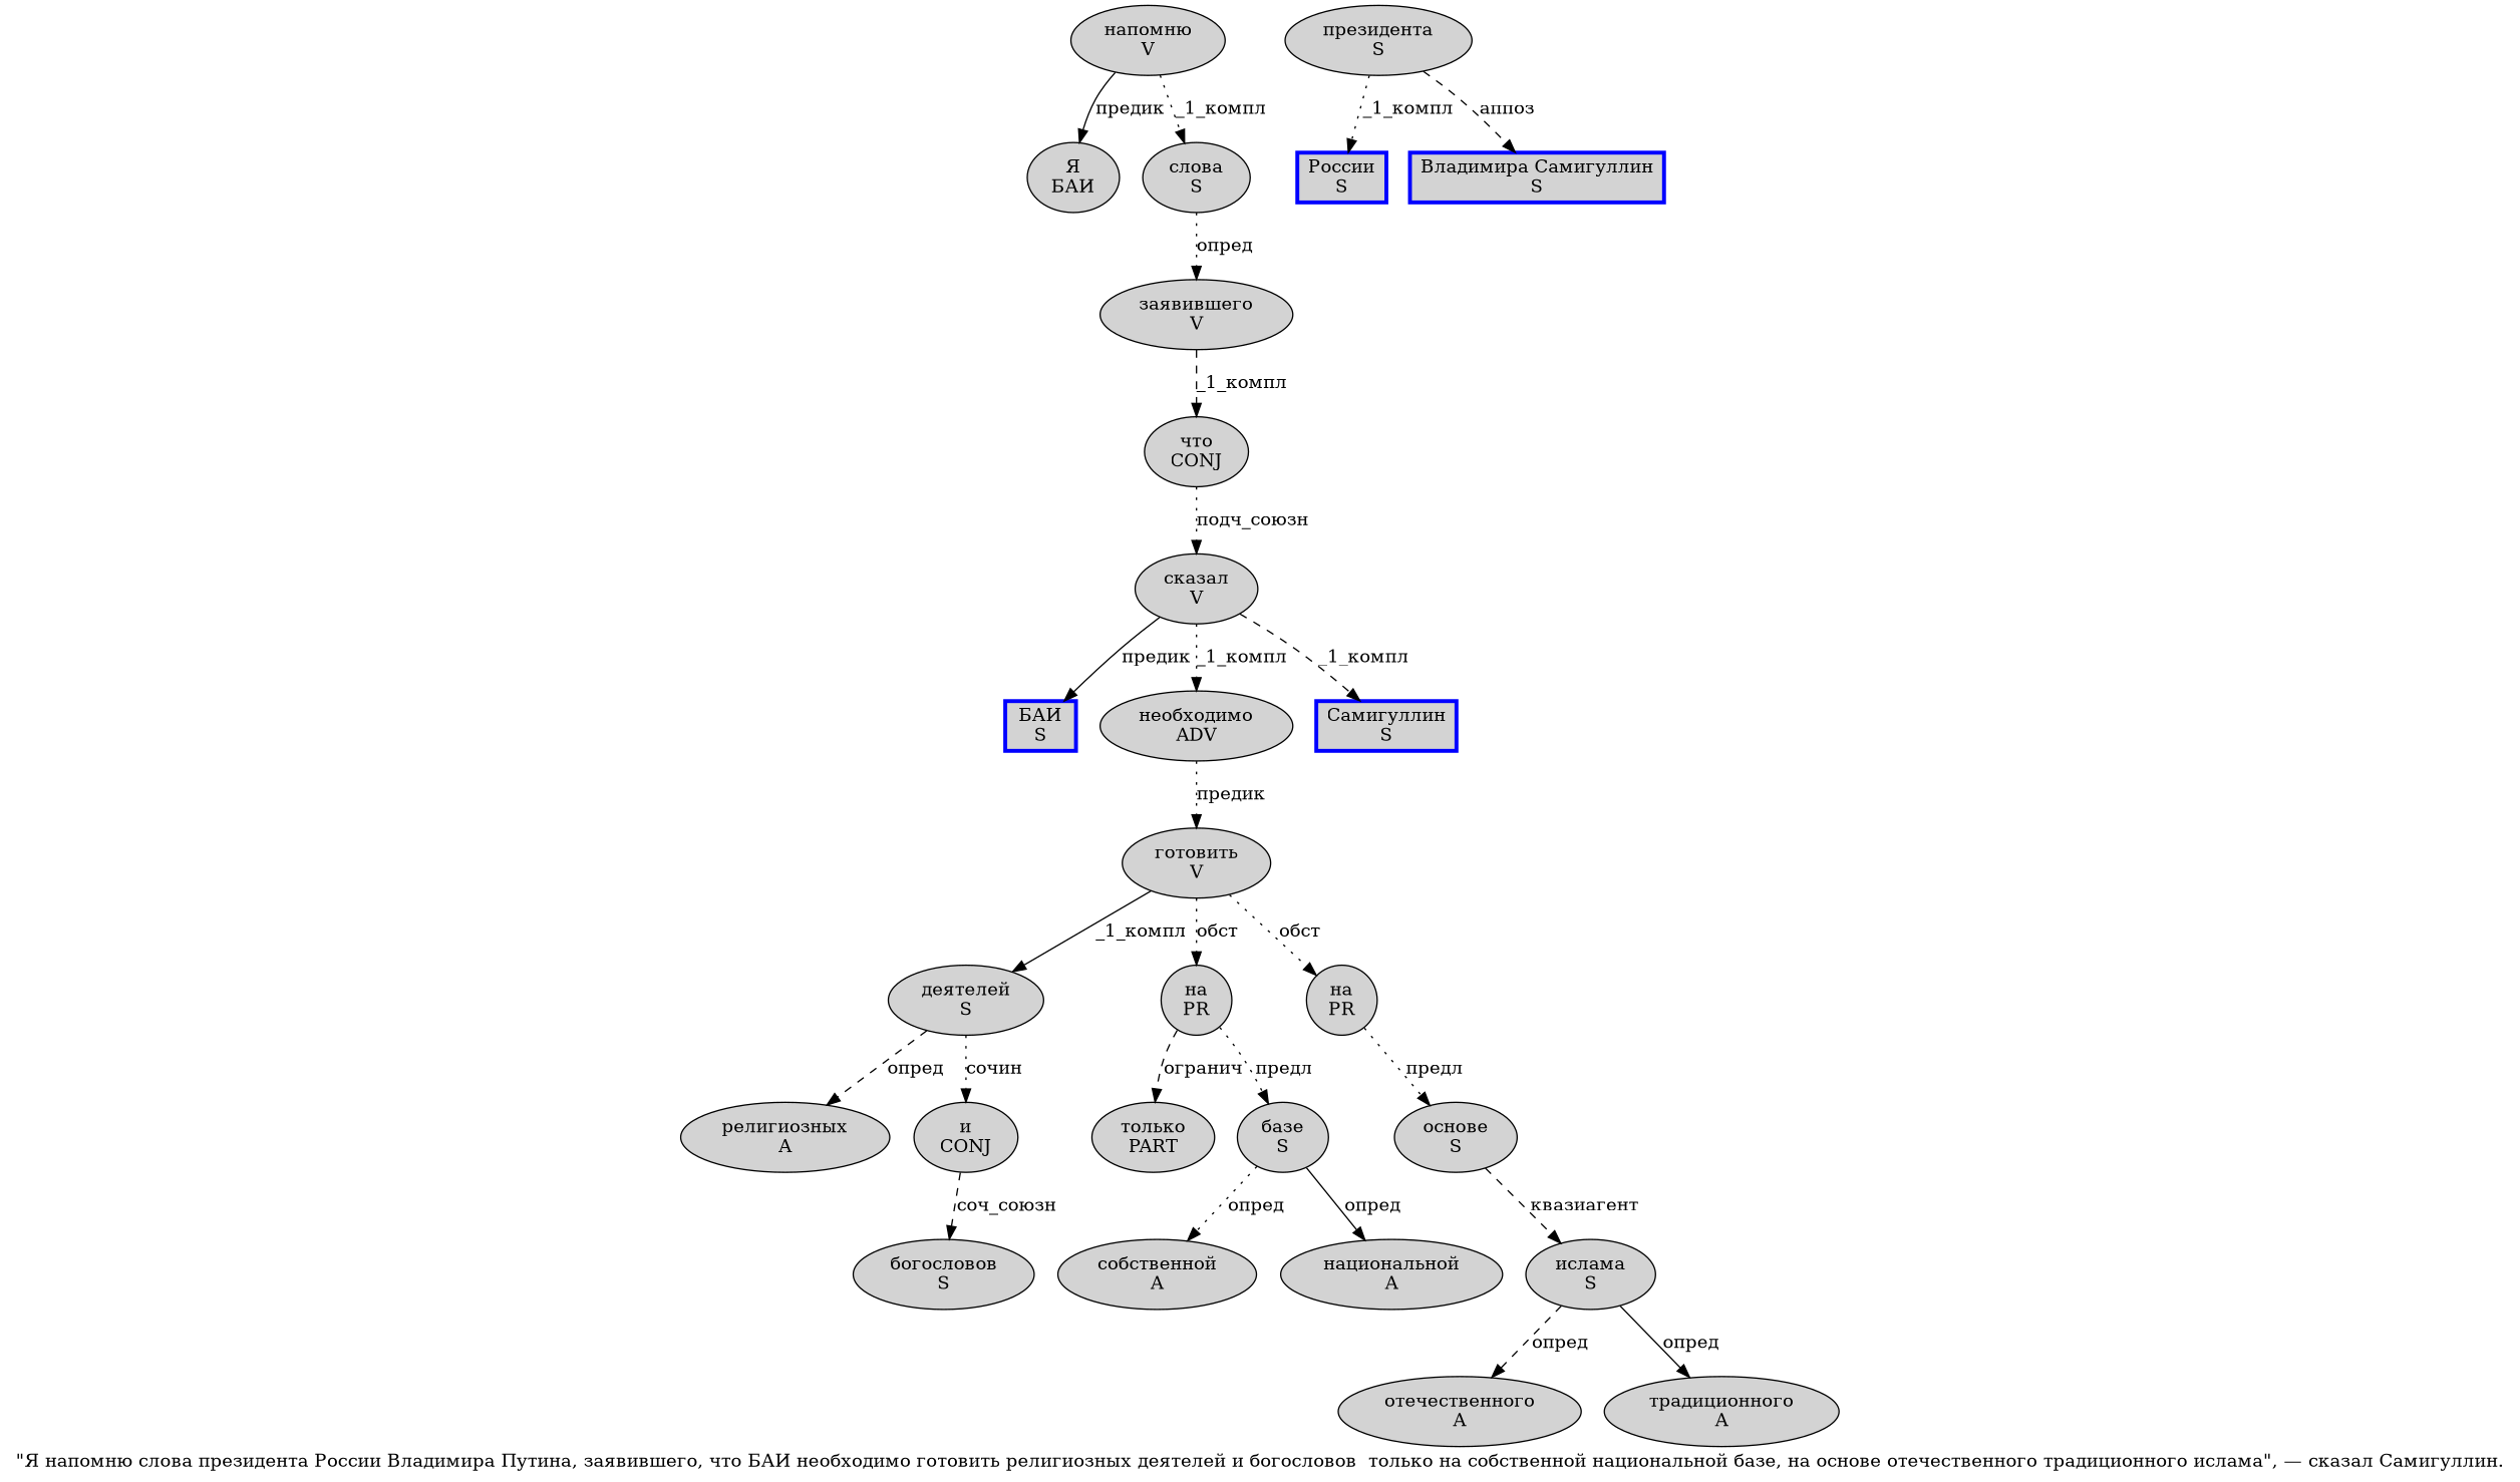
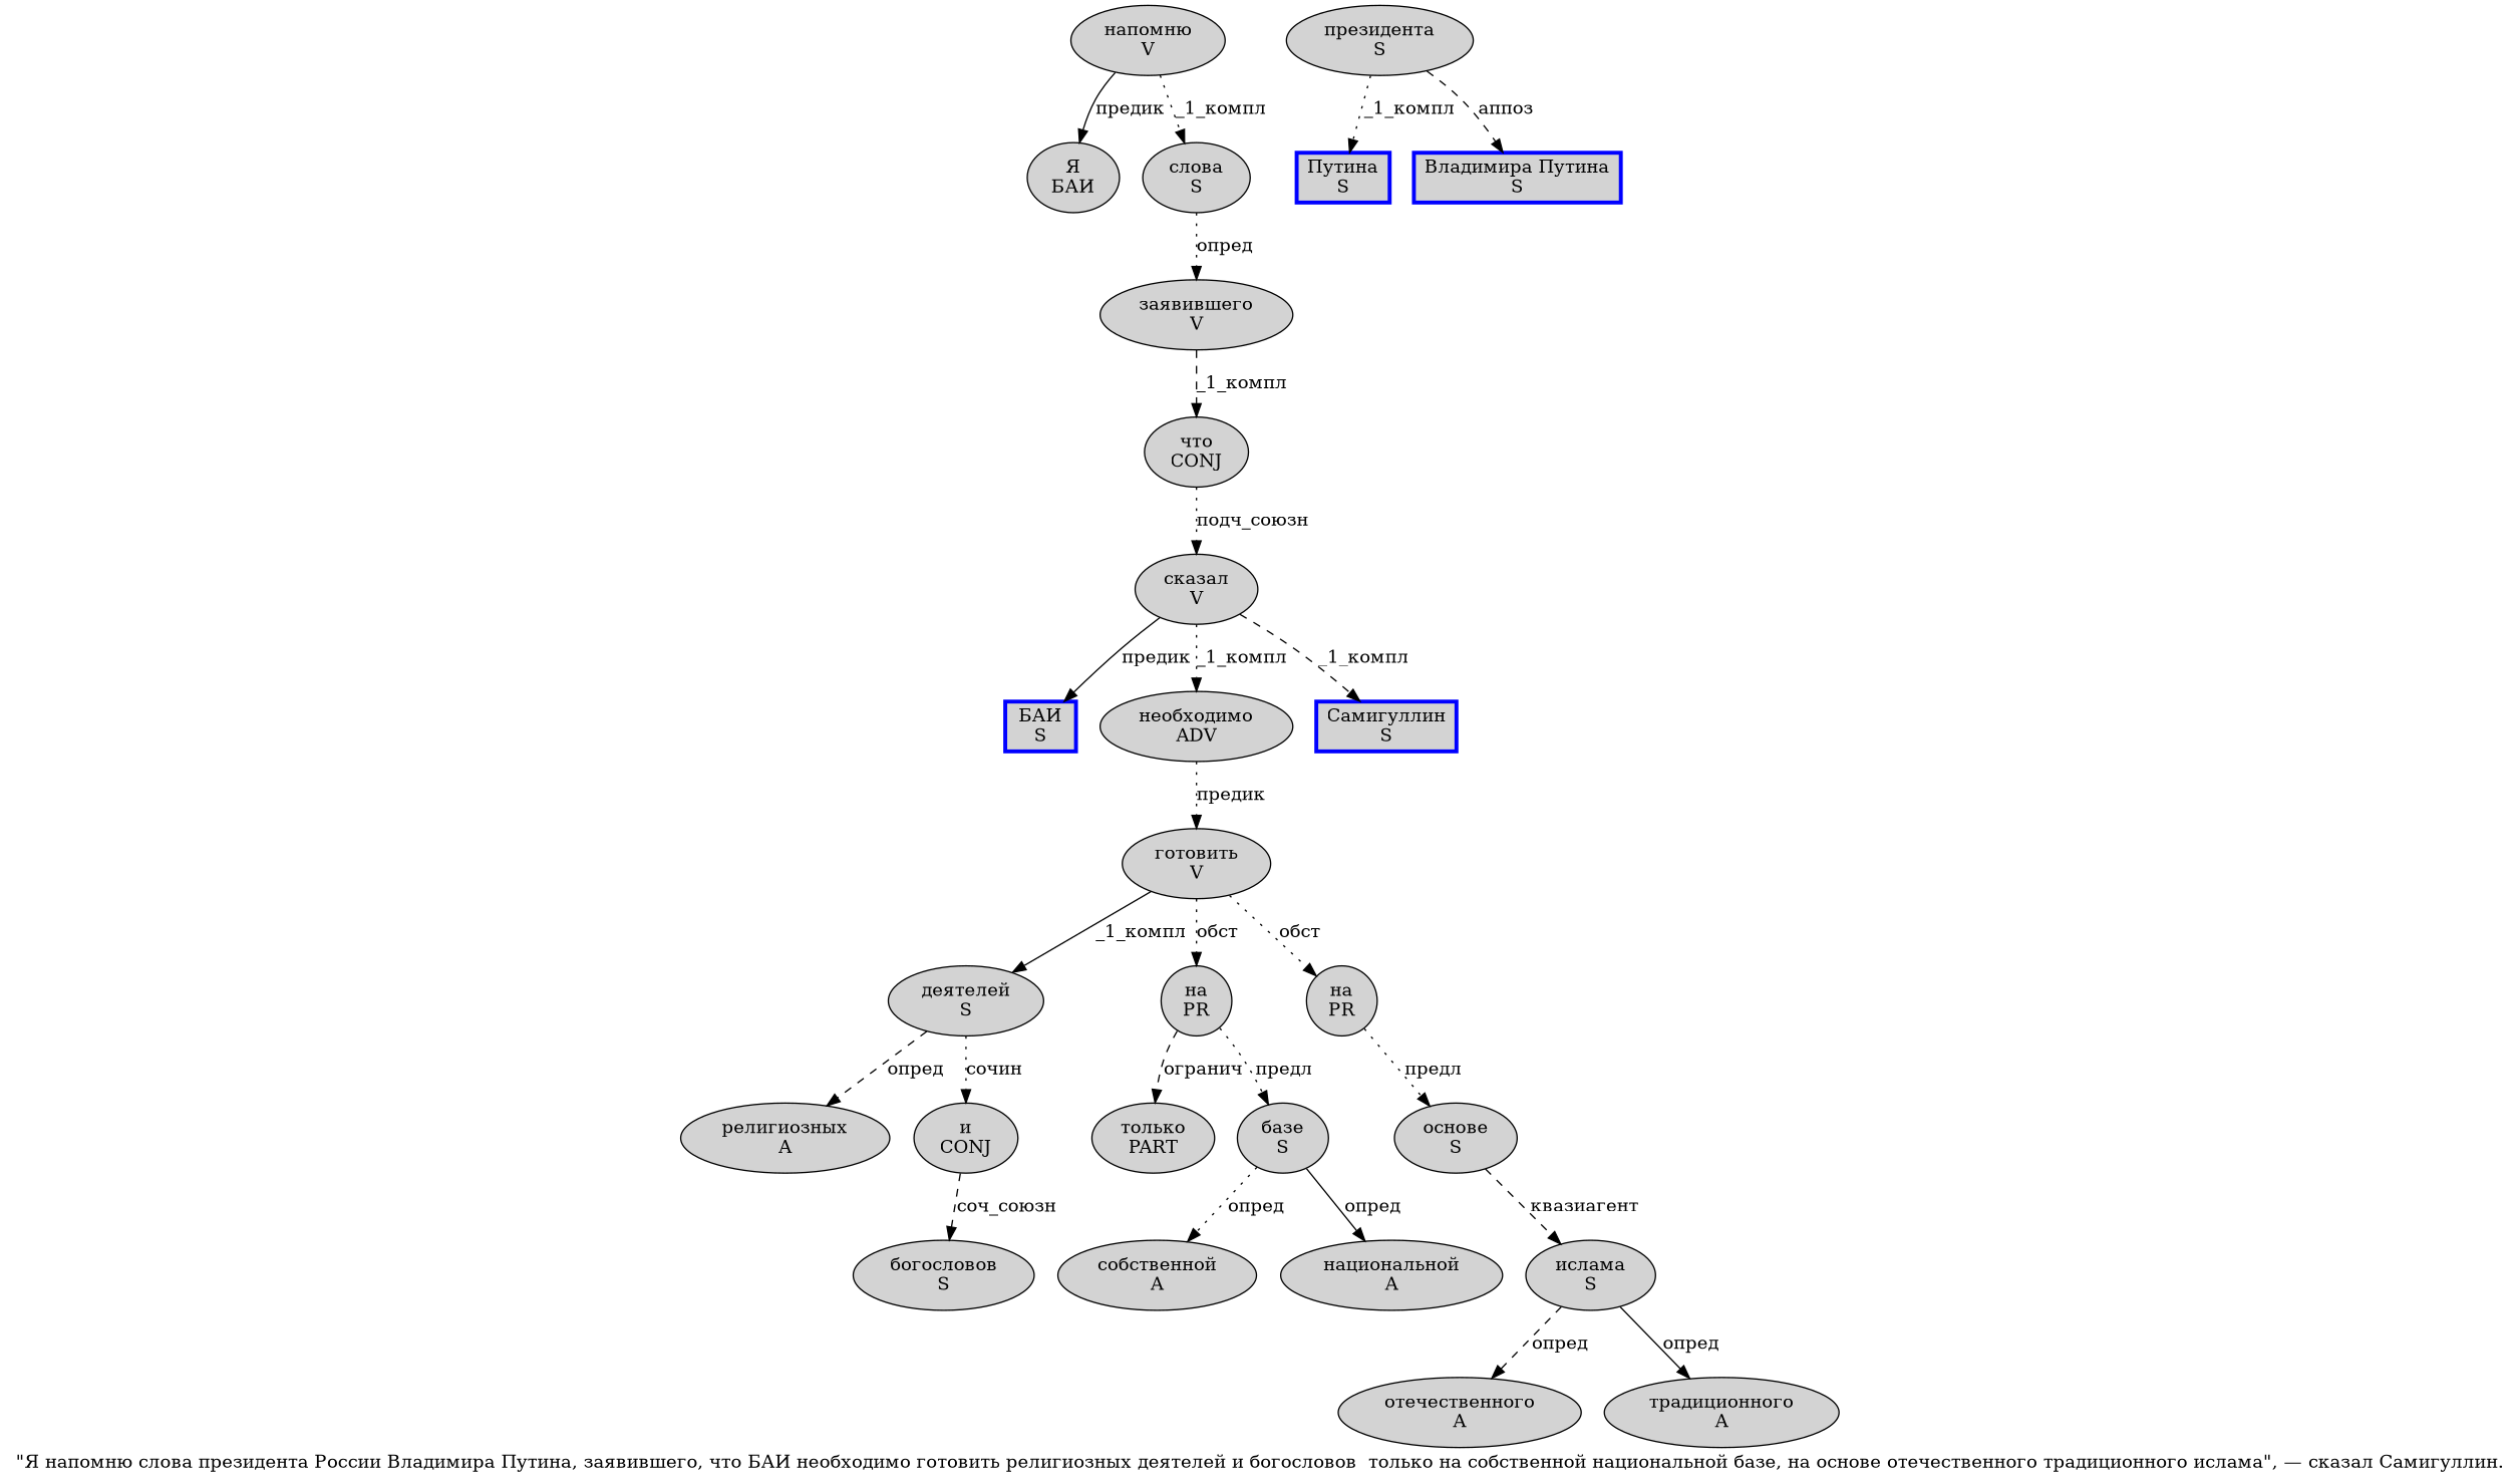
  digraph {
    label="\"Я напомню слова президента России Владимира Путина, заявившего, что БАИ необходимо готовить религиозных деятелей и богословов  только на собственной национальной базе, на основе отечественного традиционного ислама\", — сказал Самигуллин."
    node [fillcolor=lightgray penwidth=1 shape=ellipse style=filled]
    edge [style=dotted]
    n1 [label="Я\nБАИ"]
    n2 [label="напомню\nV"]
    n3 [label="слова\nS"]
    n4 [label="заявившего\nV"]
    n5 [label="президента\nS"]
-   n6 [color=blue label="России\nS" penwidth=3 shape=box]
-   n7 [color=blue label="Владимира Самигуллин\nS" penwidth=3 shape=box]
+   n6 [color=blue label="Путина\nS" penwidth=3 shape=box]
+   n7 [color=blue label="Владимира Путина\nS" penwidth=3 shape=box]
    n8 [label="что\nCONJ"]
    n9 [label="сказал\nV"]
    n10 [color=blue label="БАИ\nS" penwidth=3 shape=box]
    n11 [label="необходимо\nADV"]
    n12 [color=blue label="Самигуллин\nS" penwidth=3 shape=box]
    n13 [label="готовить\nV"]
    n14 [label="деятелей\nS"]
    n15 [label="на\nPR"]
    n16 [label="на\nPR"]
    n17 [label="религиозных\nA"]
    n18 [label="и\nCONJ"]
    n19 [label="только\nPART"]
    n20 [label="базе\nS"]
    n21 [label="основе\nS"]
    n22 [label="богословов\nS"]
    n23 [label="собственной\nA"]
    n24 [label="национальной\nA"]
    n25 [label="ислама\nS"]
    n26 [label="отечественного\nA"]
    n27 [label="традиционного\nA"]
    n2 -> n1 [label="предик" style=solid]
    n2 -> n3 [label="_1_компл"]
    n3 -> n4 [label="опред"]
    n4 -> n8 [label="_1_компл" style=dashed]
    n5 -> n6 [label="_1_компл"]
    n5 -> n7 [label="аппоз" style=dashed]
    n8 -> n9 [label="подч_союзн"]
    n9 -> n10 [label="предик" style=solid]
    n9 -> n11 [label="_1_компл"]
    n9 -> n12 [label="_1_компл" style=dashed]
    n11 -> n13 [label="предик"]
    n13 -> n14 [label="_1_компл" style=solid]
    n13 -> n15 [label="обст"]
    n13 -> n16 [label="обст"]
    n14 -> n17 [label="опред" style=dashed]
    n14 -> n18 [label="сочин"]
    n15 -> n19 [label="огранич" style=dashed]
    n15 -> n20 [label="предл"]
    n16 -> n21 [label="предл"]
    n18 -> n22 [label="соч_союзн" style=dashed]
    n20 -> n23 [label="опред"]
    n20 -> n24 [label="опред" style=solid]
    n21 -> n25 [label="квазиагент" style=dashed]
    n25 -> n26 [label="опред" style=dashed]
    n25 -> n27 [label="опред" style=solid]
  }
